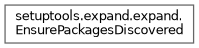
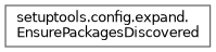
  digraph {
    rankdir=LR
-   n1 [color=grey40 fillcolor=white fontname=Helvetica fontsize=10 height=0.2 label="setuptools.expand.expand.\lEnsurePackagesDiscovered" shape=box style=filled width=0.4]
+   n1 [color=grey40 fillcolor=white fontname=Helvetica fontsize=10 height=0.2 label="setuptools.config.expand.\lEnsurePackagesDiscovered" shape=box style=filled width=0.4]
  }
